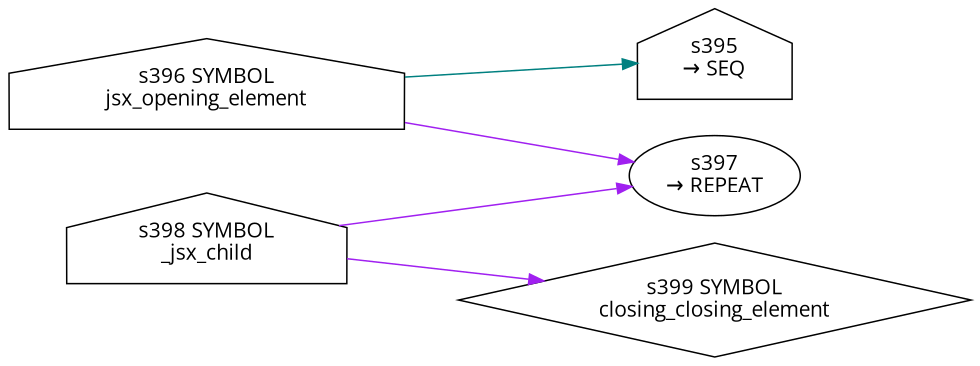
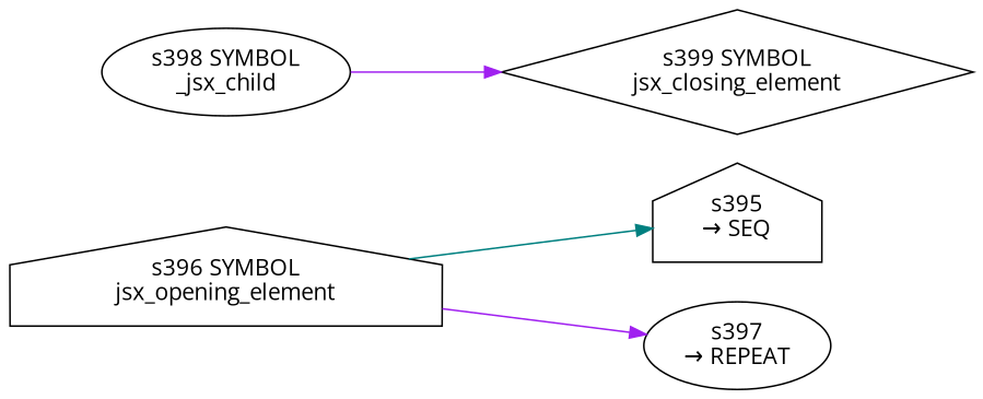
  digraph {
    fontname="Open Sans"
    rankdir=LR
    node [fontname="Open Sans" shape=house]
    edge [color=purple fontname="Open Sans"]
    n1 [fixedsize=false label="s395\n&rarr; SEQ" peripheries=1]
    n2 [label="s396 SYMBOL\njsx_opening_element"]
    n3 [fixedsize=false label="s397\n&rarr; REPEAT" peripheries=1 shape=ellipse]
-   n4 [label="s398 SYMBOL\n_jsx_child"]
-   n5 [label="s399 SYMBOL\nclosing_closing_element" shape=diamond]
+   n4 [label="s398 SYMBOL\n_jsx_child" shape=ellipse]
+   n5 [label="s399 SYMBOL\njsx_closing_element" shape=diamond]
    n2 -> n1 [color=teal]
    n2 -> n3
-   n4 -> n3
    n4 -> n5
  }
